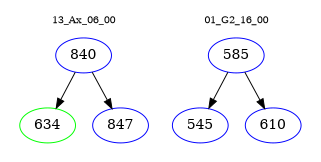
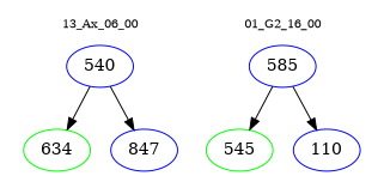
  digraph {
    node [color=blue]
    edge [color=black]
-   n1 [label=840]
+   n1 [label=540]
    n2 [color=green label=634]
    n3 [label=847]
    n4 [label=585]
-   n5 [label=545]
-   n6 [label=610]
+   n5 [color=green label=545]
+   n6 [label=110]
    subgraph cluster_1 {
      color=white
      fontsize=10
      label="13_Ax_06_00"
      n1
      n2
      n3
    }
    subgraph cluster_2 {
      color=white
      fontsize=10
      label="01_G2_16_00"
      n4
      n5
      n6
    }
    n1 -> n2
    n1 -> n3
    n4 -> n5
    n4 -> n6
  }
